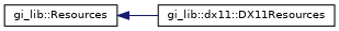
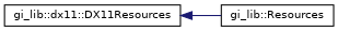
  digraph {
    rankdir=LR
    node [color=black fillcolor=white fontname=Helvetica fontsize=10 shape=record style=filled]
    n1 [height=0.2 label="gi_lib::Resources" width=0.4]
    n2 [height=0.2 label="gi_lib::dx11::DX11Resources" width=0.4]
-   n1 -> n2 [color=midnightblue dir=back fontname=Helvetica fontsize=10 labelfontname=Helvetica labelfontsize=10 style=solid]
+   n2 -> n1 [color=midnightblue dir=back fontname=Helvetica fontsize=10 labelfontname=Helvetica labelfontsize=10 style=solid]
  }
